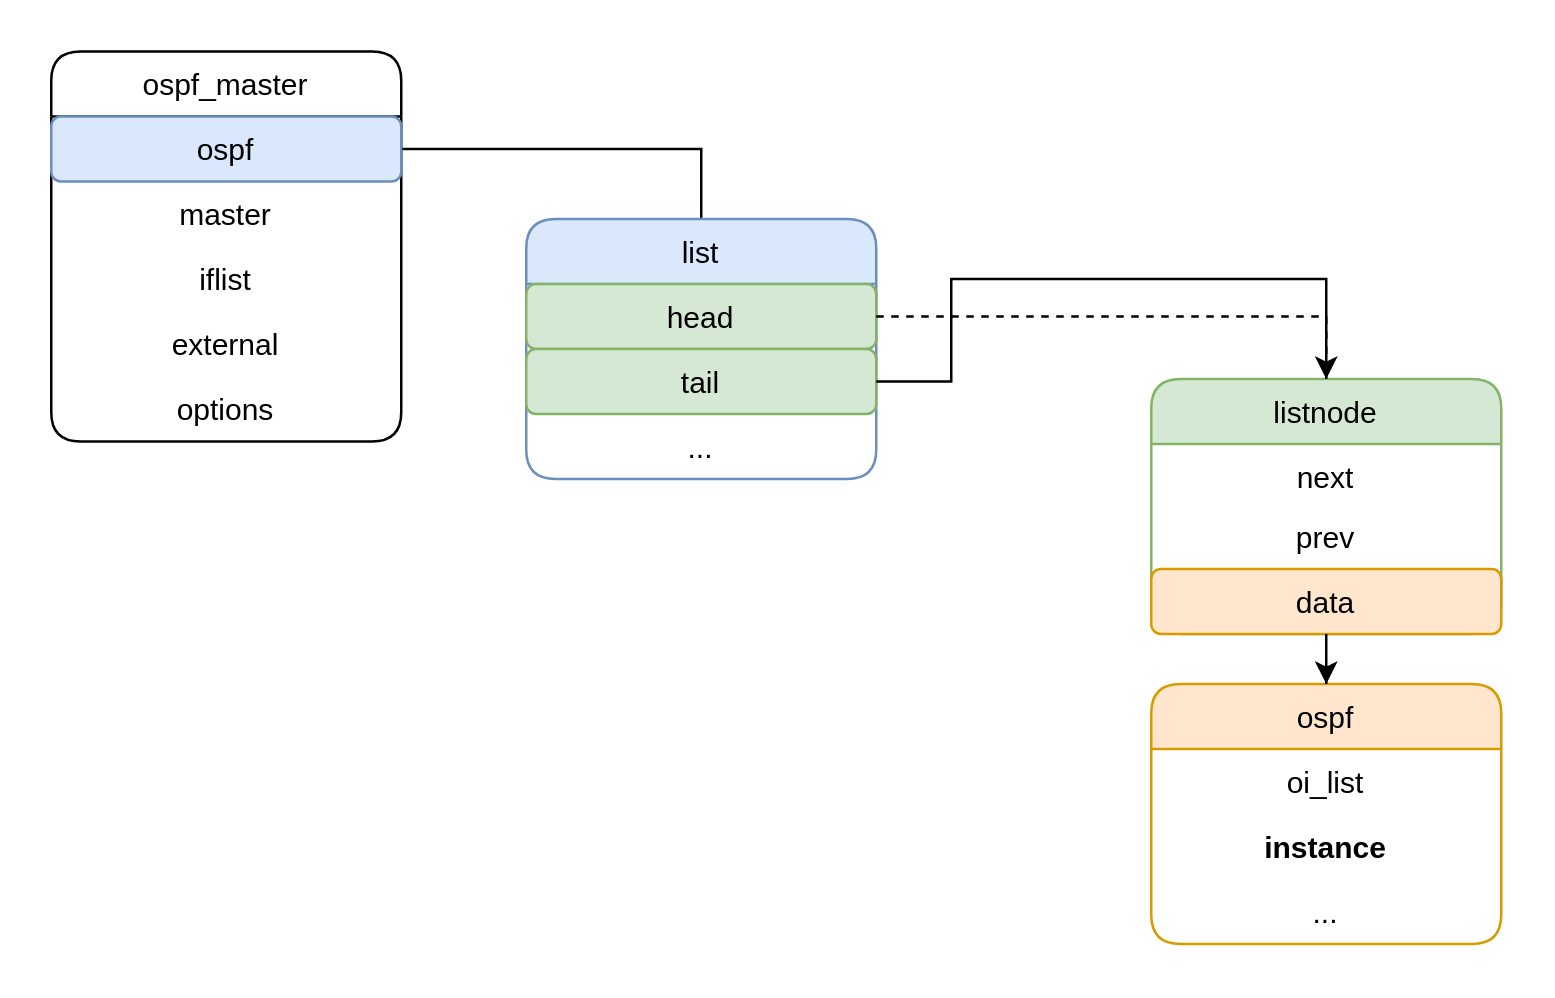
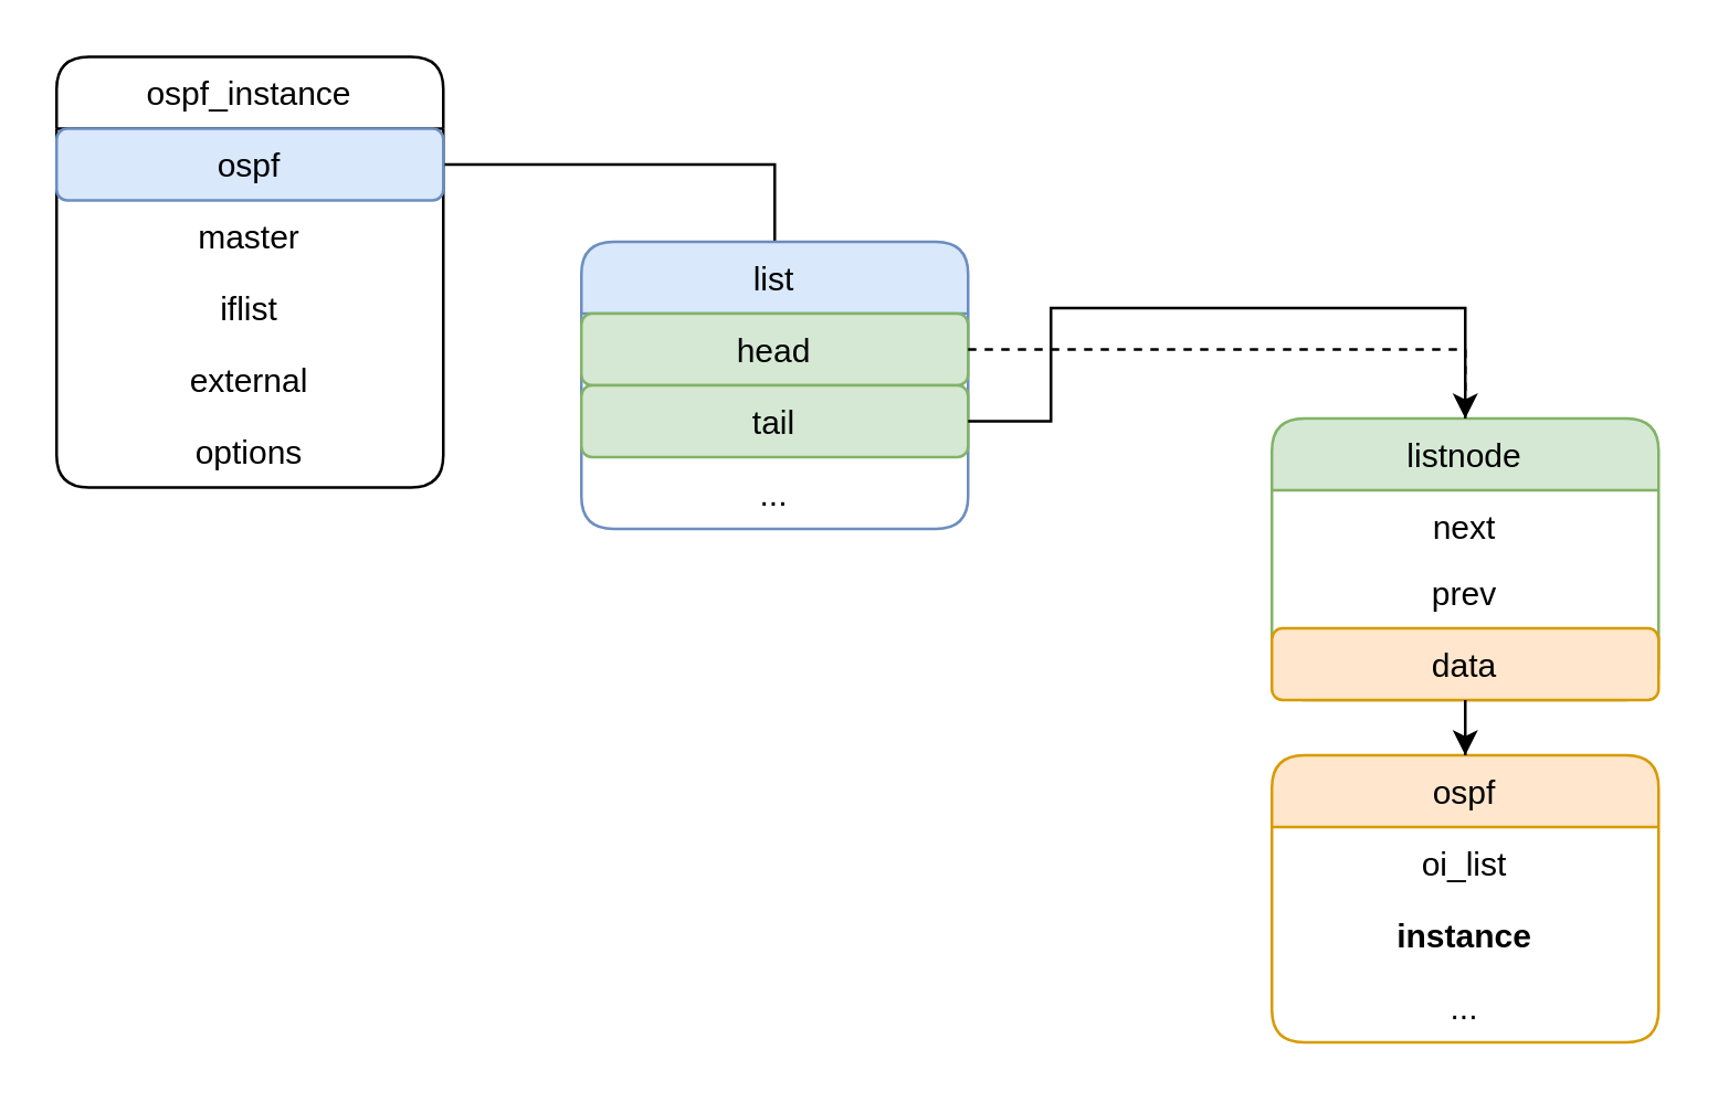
  <mxCell id="0" />
  <mxCell id="1" parent="0" />
  <mxCell id="2" value="ospf" style="swimlane;fontStyle=0;childLayout=stackLayout;horizontal=1;startSize=26;horizontalStack=0;resizeParent=1;resizeParentMax=0;resizeLast=0;collapsible=1;marginBottom=0;rounded=1;shadow=0;glass=0;labelBackgroundColor=none;sketch=0;fontFamily=Helvetica;fontSize=12;fillColor=#ffe6cc;strokeColor=#d79b00;" parent="1" vertex="1"><mxGeometry x="460" y="273" width="140" height="104" as="geometry" /></mxCell>
  <mxCell id="3" value="oi_list" style="text;align=center;verticalAlign=top;spacingLeft=4;spacingRight=4;overflow=hidden;rotatable=0;points=[[0,0.5],[1,0.5]];portConstraint=eastwest;rounded=1;shadow=0;glass=0;labelBackgroundColor=none;sketch=0;fontFamily=Helvetica;fontSize=12;" parent="2" vertex="1"><mxGeometry y="26" width="140" height="26" as="geometry" /></mxCell>
  <mxCell id="4" value="instance" style="text;align=center;verticalAlign=top;spacingLeft=4;spacingRight=4;overflow=hidden;rotatable=0;points=[[0,0.5],[1,0.5]];portConstraint=eastwest;rounded=1;shadow=0;glass=0;labelBackgroundColor=none;sketch=0;fontFamily=Helvetica;fontSize=12;fontStyle=1" parent="2" vertex="1"><mxGeometry y="52" width="140" height="26" as="geometry" /></mxCell>
  <mxCell id="5" value="..." style="text;strokeColor=none;fillColor=none;align=center;verticalAlign=top;spacingLeft=4;spacingRight=4;overflow=hidden;rotatable=0;points=[[0,0.5],[1,0.5]];portConstraint=eastwest;rounded=1;shadow=0;glass=0;labelBackgroundColor=none;sketch=0;fontFamily=Helvetica;fontSize=12;fontColor=default;" parent="2" vertex="1"><mxGeometry y="78" width="140" height="26" as="geometry" /></mxCell>
  <mxCell id="6" style="edgeStyle=orthogonalEdgeStyle;rounded=0;orthogonalLoop=1;jettySize=auto;html=1;exitX=1;exitY=0.25;exitDx=0;exitDy=0;entryX=0.5;entryY=0;entryDx=0;entryDy=0;strokeWidth=1;endArrow=none;" parent="1" source="7" target="13" edge="1"><mxGeometry relative="1" as="geometry" /></mxCell>
- <mxCell id="7" value="ospf_master" style="swimlane;fontStyle=0;childLayout=stackLayout;horizontal=1;startSize=26;fillColor=none;horizontalStack=0;resizeParent=1;resizeParentMax=0;resizeLast=0;collapsible=1;marginBottom=0;rounded=1;shadow=0;glass=0;labelBackgroundColor=none;sketch=0;fontFamily=Helvetica;fontSize=12;fontColor=default;strokeColor=default;" parent="1" vertex="1"><mxGeometry x="20" y="20" width="140" height="156" as="geometry" /></mxCell>
+ <mxCell id="7" value="ospf_instance" style="swimlane;fontStyle=0;childLayout=stackLayout;horizontal=1;startSize=26;fillColor=none;horizontalStack=0;resizeParent=1;resizeParentMax=0;resizeLast=0;collapsible=1;marginBottom=0;rounded=1;shadow=0;glass=0;labelBackgroundColor=none;sketch=0;fontFamily=Helvetica;fontSize=12;fontColor=default;strokeColor=default;" parent="1" vertex="1"><mxGeometry x="20" y="20" width="140" height="156" as="geometry" /></mxCell>
  <mxCell id="8" value="ospf" style="text;align=center;verticalAlign=top;spacingLeft=4;spacingRight=4;overflow=hidden;rotatable=0;points=[[0,0.5],[1,0.5]];portConstraint=eastwest;rounded=1;shadow=0;glass=0;labelBackgroundColor=none;sketch=0;fontFamily=Helvetica;fontSize=12;fillColor=#dae8fc;strokeColor=#6c8ebf;" parent="7" vertex="1"><mxGeometry y="26" width="140" height="26" as="geometry" /></mxCell>
  <mxCell id="9" value="master" style="text;align=center;verticalAlign=top;spacingLeft=4;spacingRight=4;overflow=hidden;rotatable=0;points=[[0,0.5],[1,0.5]];portConstraint=eastwest;rounded=1;shadow=0;glass=0;labelBackgroundColor=none;sketch=0;fontFamily=Helvetica;fontSize=12;" parent="7" vertex="1"><mxGeometry y="52" width="140" height="26" as="geometry" /></mxCell>
  <mxCell id="10" value="iflist" style="text;align=center;verticalAlign=top;spacingLeft=4;spacingRight=4;overflow=hidden;rotatable=0;points=[[0,0.5],[1,0.5]];portConstraint=eastwest;rounded=1;shadow=0;glass=0;labelBackgroundColor=none;sketch=0;fontFamily=Helvetica;fontSize=12;" parent="7" vertex="1"><mxGeometry y="78" width="140" height="26" as="geometry" /></mxCell>
  <mxCell id="11" value="external" style="text;align=center;verticalAlign=top;spacingLeft=4;spacingRight=4;overflow=hidden;rotatable=0;points=[[0,0.5],[1,0.5]];portConstraint=eastwest;rounded=1;shadow=0;glass=0;labelBackgroundColor=none;sketch=0;fontFamily=Helvetica;fontSize=12;" parent="7" vertex="1"><mxGeometry y="104" width="140" height="26" as="geometry" /></mxCell>
  <mxCell id="12" value="options" style="text;strokeColor=none;fillColor=none;align=center;verticalAlign=top;spacingLeft=4;spacingRight=4;overflow=hidden;rotatable=0;points=[[0,0.5],[1,0.5]];portConstraint=eastwest;rounded=1;shadow=0;glass=0;labelBackgroundColor=none;sketch=0;fontFamily=Helvetica;fontSize=12;fontColor=default;" parent="7" vertex="1"><mxGeometry y="130" width="140" height="26" as="geometry" /></mxCell>
  <mxCell id="13" value="list" style="swimlane;fontStyle=0;childLayout=stackLayout;horizontal=1;startSize=26;fillColor=#dae8fc;horizontalStack=0;resizeParent=1;resizeParentMax=0;resizeLast=0;collapsible=1;marginBottom=0;rounded=1;shadow=0;glass=0;labelBackgroundColor=none;sketch=0;fontFamily=Helvetica;fontSize=12;strokeColor=#6c8ebf;" parent="1" vertex="1"><mxGeometry x="210" y="87" width="140" height="104" as="geometry" /></mxCell>
  <mxCell id="14" value="head" style="text;align=center;verticalAlign=top;spacingLeft=4;spacingRight=4;overflow=hidden;rotatable=0;points=[[0,0.5],[1,0.5]];portConstraint=eastwest;rounded=1;shadow=0;glass=0;labelBackgroundColor=none;sketch=0;fontFamily=Helvetica;fontSize=12;fillColor=#d5e8d4;strokeColor=#82b366;" parent="13" vertex="1"><mxGeometry y="26" width="140" height="26" as="geometry" /></mxCell>
  <mxCell id="15" value="tail" style="text;align=center;verticalAlign=top;spacingLeft=4;spacingRight=4;overflow=hidden;rotatable=0;points=[[0,0.5],[1,0.5]];portConstraint=eastwest;rounded=1;shadow=0;glass=0;labelBackgroundColor=none;sketch=0;fontFamily=Helvetica;fontSize=12;fillColor=#d5e8d4;strokeColor=#82b366;" parent="13" vertex="1"><mxGeometry y="52" width="140" height="26" as="geometry" /></mxCell>
  <mxCell id="16" value="..." style="text;strokeColor=none;fillColor=none;align=center;verticalAlign=top;spacingLeft=4;spacingRight=4;overflow=hidden;rotatable=0;points=[[0,0.5],[1,0.5]];portConstraint=eastwest;rounded=1;shadow=0;glass=0;labelBackgroundColor=none;sketch=0;fontFamily=Helvetica;fontSize=12;fontColor=default;" parent="13" vertex="1"><mxGeometry y="78" width="140" height="26" as="geometry" /></mxCell>
  <mxCell id="17" value="listnode" style="swimlane;fontStyle=0;childLayout=stackLayout;horizontal=1;startSize=26;fillColor=#d5e8d4;horizontalStack=0;resizeParent=1;resizeParentMax=0;resizeLast=0;collapsible=1;marginBottom=0;rounded=1;shadow=0;glass=0;labelBackgroundColor=none;sketch=0;fontFamily=Helvetica;fontSize=12;strokeColor=#82b366;" parent="1" vertex="1"><mxGeometry x="460" y="151" width="140" height="102" as="geometry" /></mxCell>
  <mxCell id="18" value="next" style="text;align=center;verticalAlign=top;spacingLeft=4;spacingRight=4;overflow=hidden;rotatable=0;points=[[0,0.5],[1,0.5]];portConstraint=eastwest;rounded=1;shadow=0;glass=0;labelBackgroundColor=none;sketch=0;fontFamily=Helvetica;fontSize=12;" parent="17" vertex="1"><mxGeometry y="26" width="140" height="24" as="geometry" /></mxCell>
  <mxCell id="19" value="prev" style="text;align=center;verticalAlign=top;spacingLeft=4;spacingRight=4;overflow=hidden;rotatable=0;points=[[0,0.5],[1,0.5]];portConstraint=eastwest;rounded=1;shadow=0;glass=0;labelBackgroundColor=none;sketch=0;fontFamily=Helvetica;fontSize=12;" parent="17" vertex="1"><mxGeometry y="50" width="140" height="26" as="geometry" /></mxCell>
  <mxCell id="20" value="data" style="text;strokeColor=#d79b00;fillColor=#ffe6cc;align=center;verticalAlign=top;spacingLeft=4;spacingRight=4;overflow=hidden;rotatable=0;points=[[0,0.5],[1,0.5]];portConstraint=eastwest;rounded=1;shadow=0;glass=0;labelBackgroundColor=none;sketch=0;fontFamily=Helvetica;fontSize=12;" parent="17" vertex="1"><mxGeometry y="76" width="140" height="26" as="geometry" /></mxCell>
  <mxCell id="21" style="edgeStyle=orthogonalEdgeStyle;rounded=0;orthogonalLoop=1;jettySize=auto;html=1;exitX=1;exitY=0.5;exitDx=0;exitDy=0;entryX=0.5;entryY=0;entryDx=0;entryDy=0;strokeWidth=1;dashed=1;" parent="1" source="14" target="17" edge="1"><mxGeometry relative="1" as="geometry" /></mxCell>
  <mxCell id="22" style="edgeStyle=orthogonalEdgeStyle;rounded=0;orthogonalLoop=1;jettySize=auto;html=1;exitX=1;exitY=0.5;exitDx=0;exitDy=0;entryX=0.5;entryY=0;entryDx=0;entryDy=0;strokeWidth=1;endArrow=none;" parent="1" source="15" target="17" edge="1"><mxGeometry relative="1" as="geometry"><Array as="points"><mxPoint x="380" y="152" /><mxPoint x="380" y="111" /><mxPoint x="530" y="111" /></Array></mxGeometry></mxCell>
  <mxCell id="23" style="edgeStyle=orthogonalEdgeStyle;rounded=0;orthogonalLoop=1;jettySize=auto;html=1;exitX=0.5;exitY=1;exitDx=0;exitDy=0;strokeWidth=1;" parent="1" source="17" target="2" edge="1"><mxGeometry relative="1" as="geometry"><mxPoint x="550" y="240" as="sourcePoint" /></mxGeometry></mxCell>
